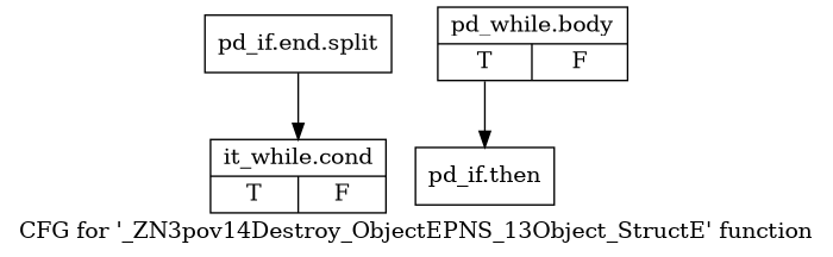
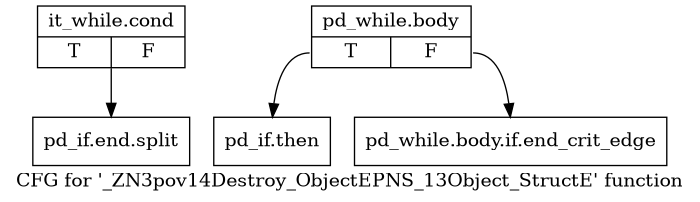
  digraph {
    label="CFG for '_ZN3pov14Destroy_ObjectEPNS_13Object_StructE' function"
    node [shape=record]
    n1 [label="{it_while.cond|{<s0>T|<s1>F}}"]
    n2 [label="{pd_while.body|{<s0>T|<s1>F}}"]
    n3 [label="{pd_if.then}"]
+   n4 [label="{pd_while.body.if.end_crit_edge}"]
    n5 [label="{pd_if.end.split}"]
    n2 -> n3 [tailport=s0]
-   n5 -> n1
+   n2 -> n4 [tailport=s1]
+   n1 -> n5
  }
